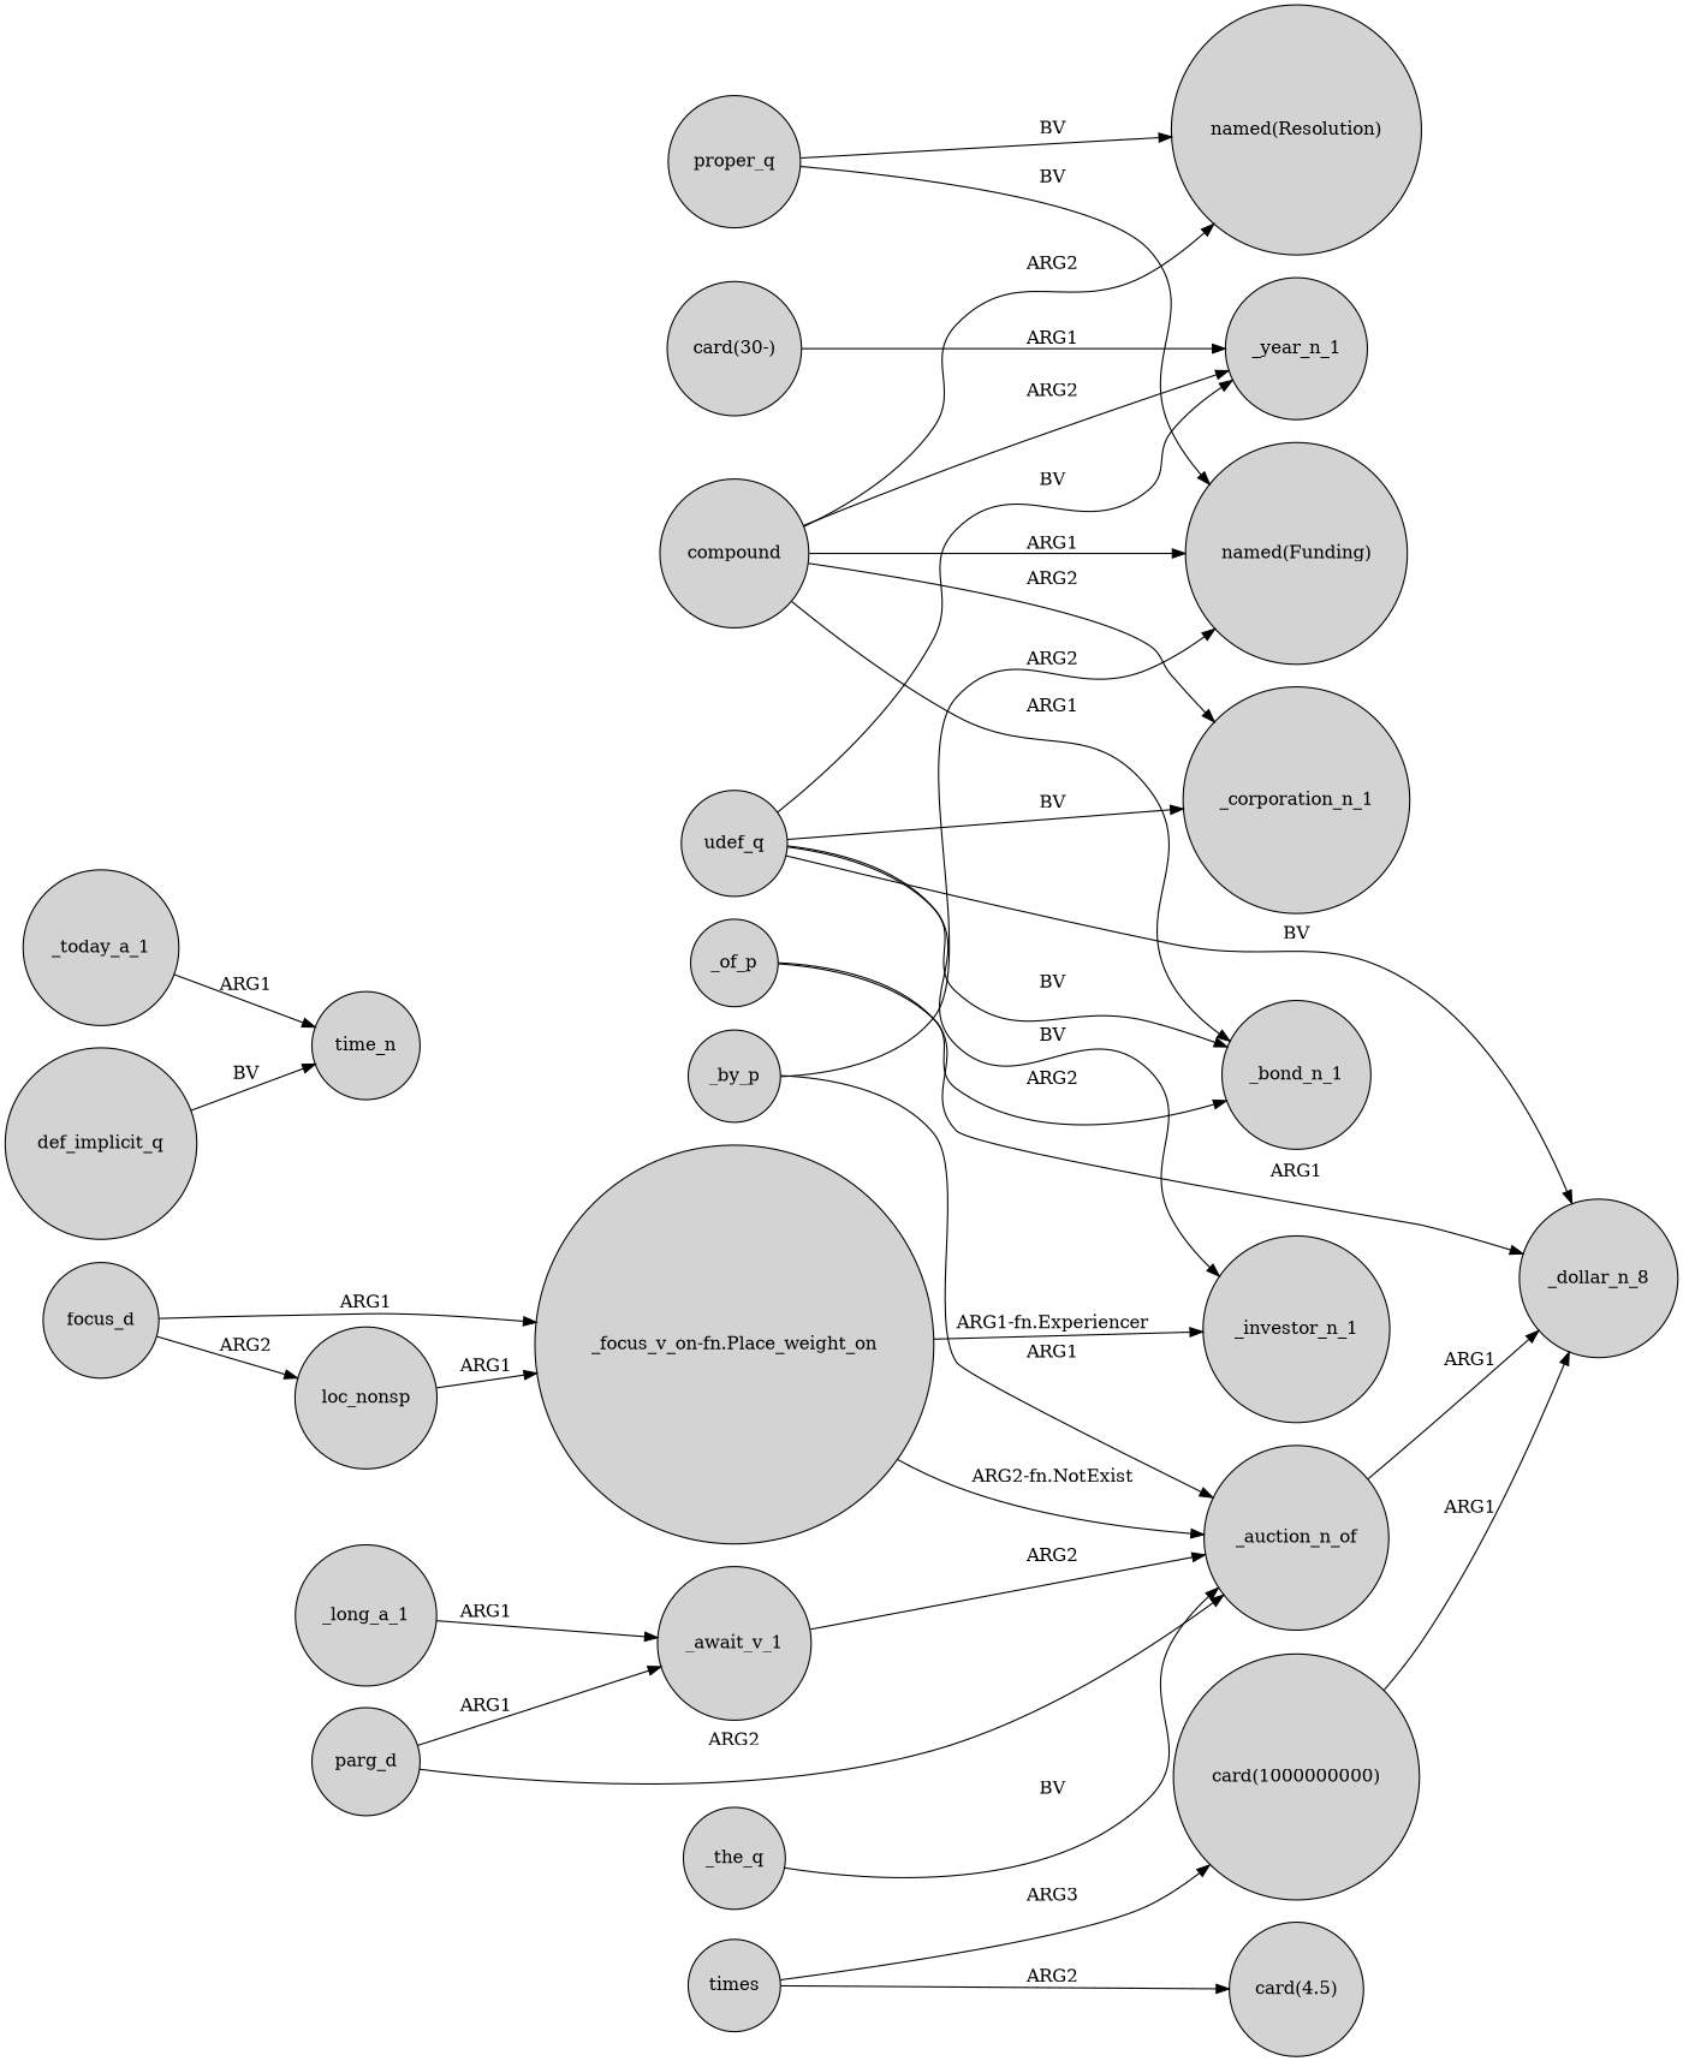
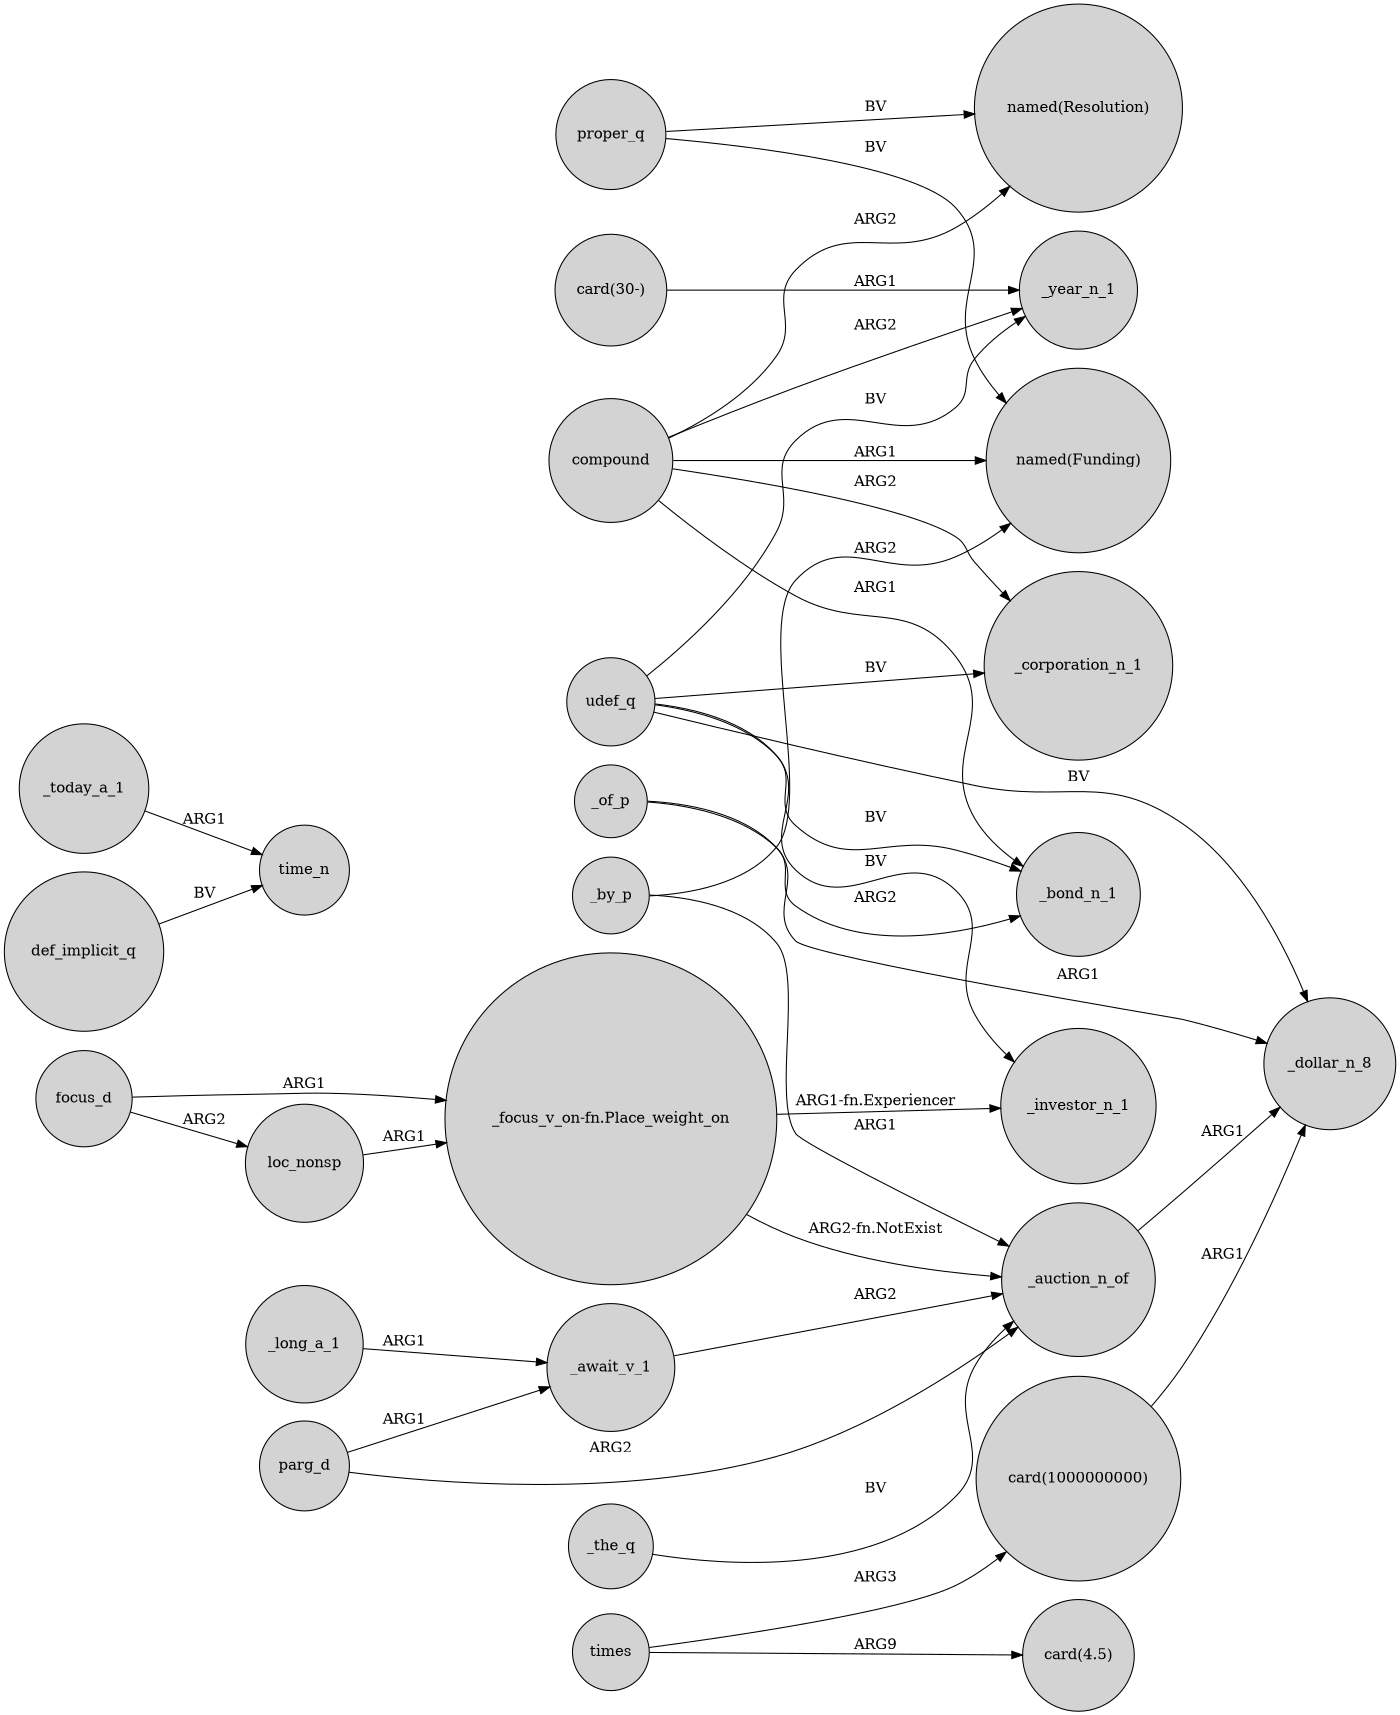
  digraph {
    rankdir=LR
    node [shape=circle style=filled]
    _by_p
    "named(Funding)"
    _auction_n_of
    n4 [label=_dollar_n_8]
    focus_d
    loc_nonsp
    "_focus_v_on-fn.Place_weight_on"
    _investor_n_1
    compound
    _bond_n_1
    _corporation_n_1
    _year_n_1
    "named(Resolution)"
    _long_a_1
    _await_v_1
    _today_a_1
    time_n
    udef_q
    _of_p
    "card(30-)"
    times
    "card(1000000000)"
    "card(4.5)"
    parg_d
    proper_q
    _the_q
    def_implicit_q
    _by_p -> "named(Funding)" [label=ARG2]
    _by_p -> _auction_n_of [label=ARG1]
    _auction_n_of -> n4 [label=ARG1]
    focus_d -> loc_nonsp [label=ARG2]
    focus_d -> "_focus_v_on-fn.Place_weight_on" [label=ARG1]
    loc_nonsp -> "_focus_v_on-fn.Place_weight_on" [label=ARG1]
    "_focus_v_on-fn.Place_weight_on" -> _auction_n_of [label="ARG2-fn.NotExist"]
    "_focus_v_on-fn.Place_weight_on" -> _investor_n_1 [label="ARG1-fn.Experiencer"]
    compound -> "named(Funding)" [label=ARG1]
    compound -> _bond_n_1 [label=ARG1]
    compound -> _corporation_n_1 [label=ARG2]
    compound -> _year_n_1 [label=ARG2]
    compound -> "named(Resolution)" [label=ARG2]
    _long_a_1 -> _await_v_1 [label=ARG1]
    _await_v_1 -> _auction_n_of [label=ARG2]
    _today_a_1 -> time_n [label=ARG1]
    udef_q -> n4 [label=BV]
    udef_q -> _investor_n_1 [label=BV]
    udef_q -> _bond_n_1 [label=BV]
    udef_q -> _corporation_n_1 [label=BV]
    udef_q -> _year_n_1 [label=BV]
    _of_p -> n4 [label=ARG1]
    _of_p -> _bond_n_1 [label=ARG2]
    "card(30-)" -> _year_n_1 [label=ARG1]
    times -> "card(1000000000)" [label=ARG3]
-   times -> "card(4.5)" [label=ARG2]
+   times -> "card(4.5)" [label=ARG9]
    "card(1000000000)" -> n4 [label=ARG1]
    parg_d -> _auction_n_of [label=ARG2]
    parg_d -> _await_v_1 [label=ARG1]
    proper_q -> "named(Funding)" [label=BV]
    proper_q -> "named(Resolution)" [label=BV]
    _the_q -> _auction_n_of [label=BV]
    def_implicit_q -> time_n [label=BV]
  }
